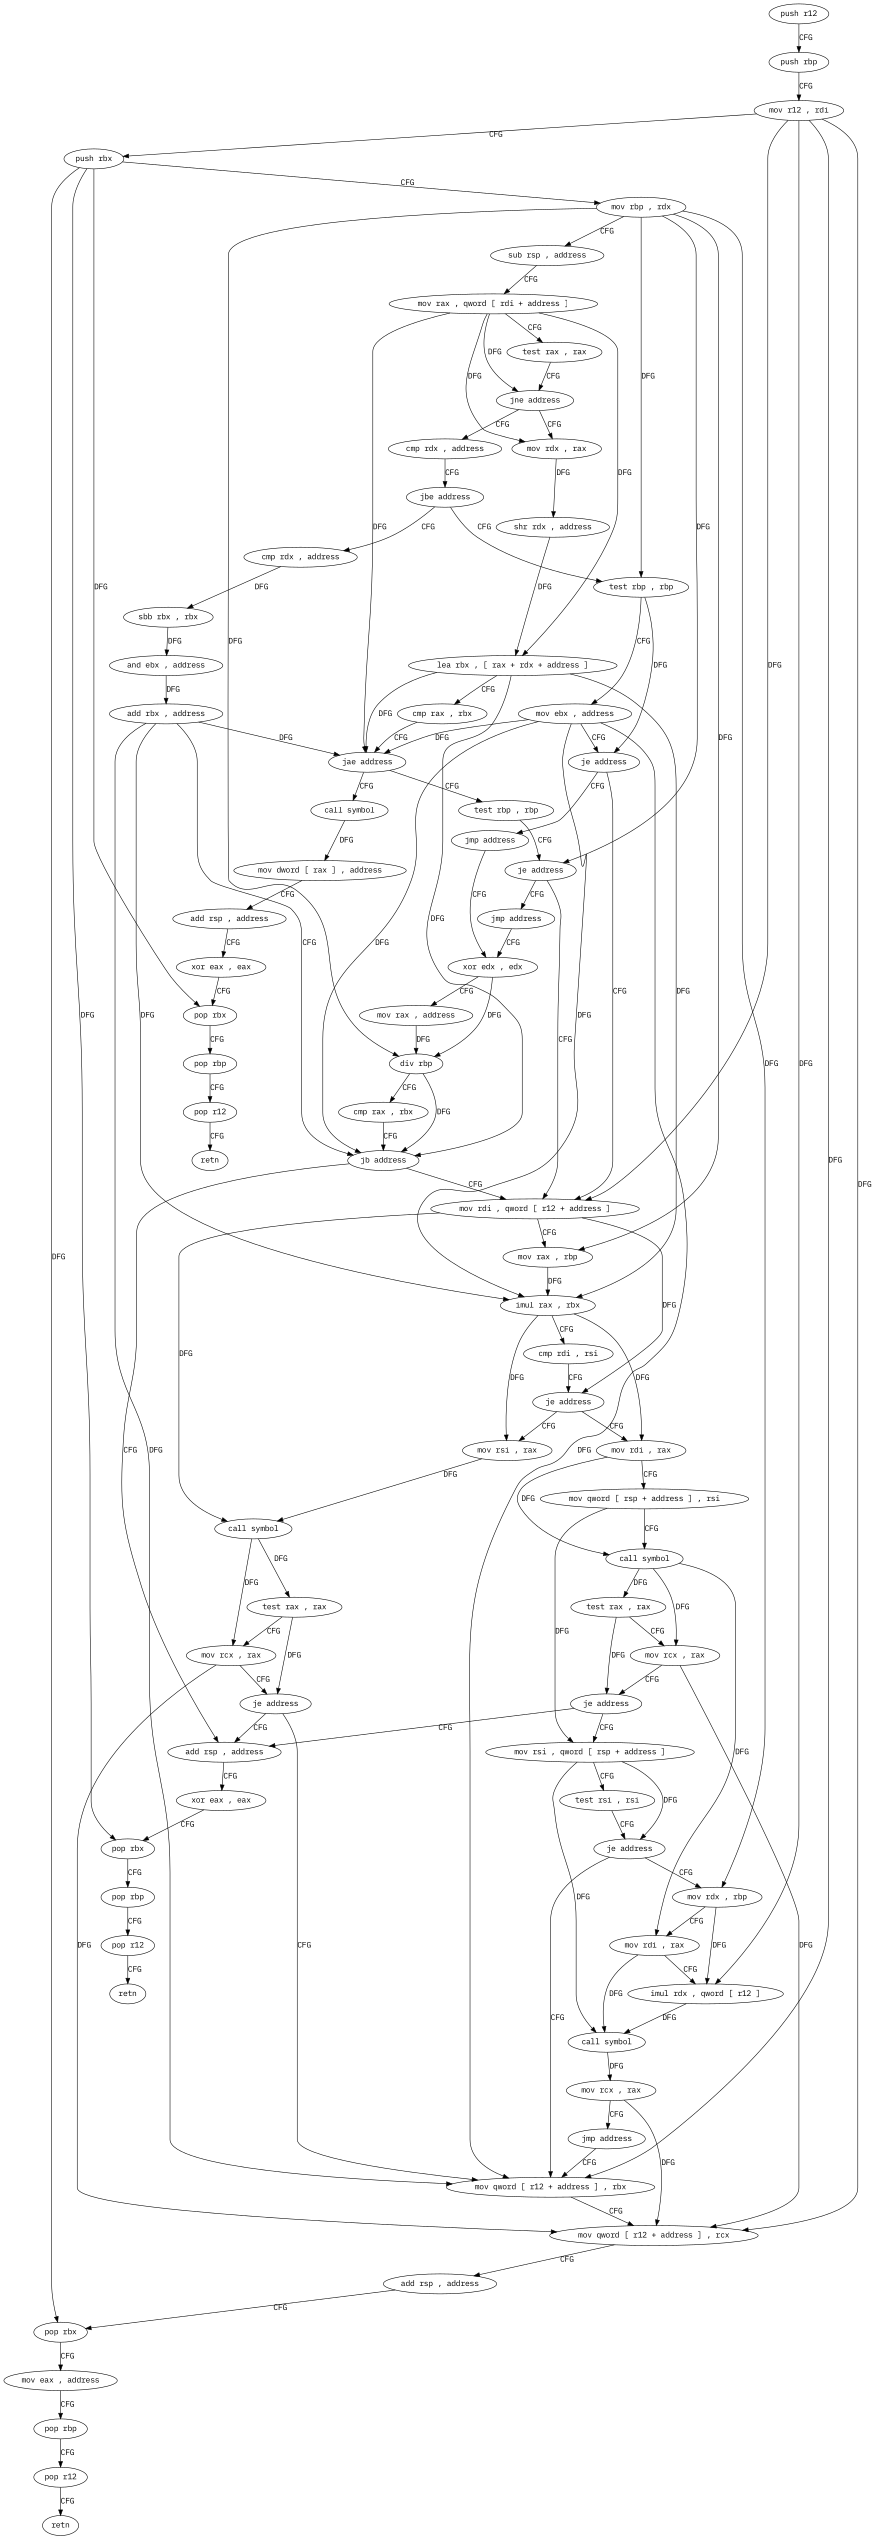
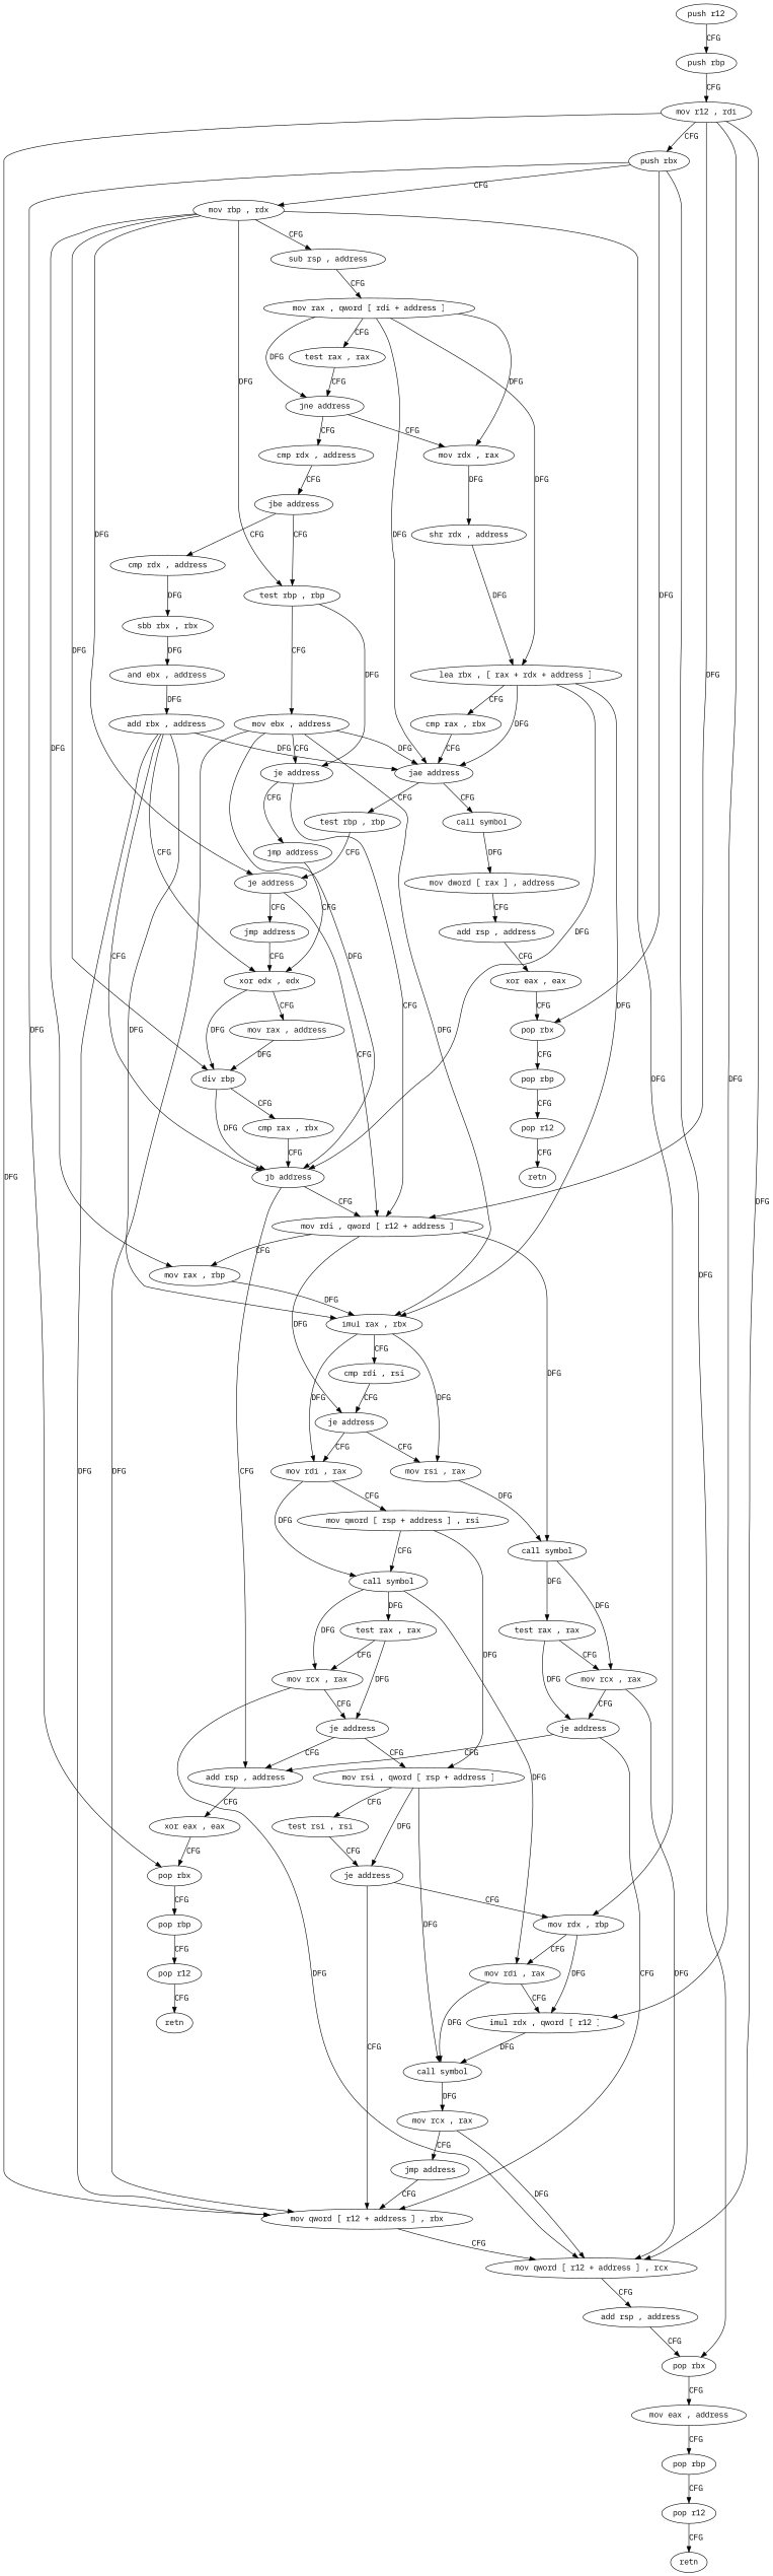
  digraph {
    fontname="IBM Plex Mono"
    node [fontname="IBM Plex Mono"]
    edge [fontname="IBM Plex Mono"]
    n1 [label="push r12"]
    n2 [label="push rbp"]
    n3 [label="mov r12 , rdi"]
    n4 [label="push rbx"]
    n5 [label="mov rdi , qword [ r12 + address ]"]
    n6 [label="mov qword [ r12 + address ] , rbx"]
    n7 [label="mov qword [ r12 + address ] , rcx"]
    n8 [label="imul rdx , qword [ r12 ]"]
    n9 [label="mov rbp , rdx"]
    n10 [label="pop rbx"]
    n11 [label="pop rbx"]
    n12 [label="pop rbx"]
    n13 [label="mov rax , rbp"]
    n14 [label="je address"]
    n15 [label="call symbol"]
    n16 [label="add rsp , address"]
    n17 [label="call symbol"]
    n18 [label="sub rsp , address"]
    n19 [label="test rbp , rbp"]
    n20 [label="je address"]
    n21 [label="div rbp"]
    n22 [label="mov rdx , rbp"]
    n23 [label="pop rbp"]
    n24 [label="pop rbp"]
    n25 [label="mov eax , address"]
    n26 [label="mov rax , qword [ rdi + address ]"]
    n27 [label="mov ebx , address"]
    n28 [label="je address"]
    n29 [label="jmp address"]
    n30 [label="imul rax , rbx"]
    n31 [label="jb address"]
    n32 [label="cmp rax , rbx"]
    n33 [label="mov rdi , rax"]
    n34 [label="test rax , rax"]
    n35 [label="jne address"]
    n36 [label="mov rdx , rax"]
    n37 [label="lea rbx , [ rax + rdx + address ]"]
    n38 [label="jae address"]
    n39 [label="cmp rdx , address"]
    n40 [label="shr rdx , address"]
    n41 [label="cmp rax , rbx"]
    n42 [label="call symbol"]
    n43 [label="test rbp , rbp"]
    n44 [label="jbe address"]
    n45 [label="cmp rdx , address"]
    n46 [label="cmp rdi , rsi"]
    n47 [label="mov rdi , rax"]
    n48 [label="mov rsi , rax"]
    n49 [label="add rsp , address"]
    n50 [label="mov dword [ rax ] , address"]
    n51 [label="add rsp , address"]
    n52 [label="sbb rbx , rbx"]
    n53 [label="jmp address"]
    n54 [label="and ebx , address"]
    n55 [label="xor eax , eax"]
    n56 [label="pop r12"]
    n57 [label=retn]
    n58 [label="xor edx , edx"]
    n59 [label="test rax , rax"]
    n60 [label="mov rcx , rax"]
    n61 [label="mov rax , address"]
    n62 [label="add rbx , address"]
    n63 [label="mov qword [ rsp + address ] , rsi"]
    n64 [label="call symbol"]
    n65 [label="mov rsi , qword [ rsp + address ]"]
    n66 [label="test rax , rax"]
    n67 [label="mov rcx , rax"]
    n68 [label="xor eax , eax"]
    n69 [label="pop r12"]
    n70 [label=retn]
    n71 [label="test rsi , rsi"]
    n72 [label="je address"]
    n73 [label="je address"]
    n74 [label="mov rcx , rax"]
    n75 [label="je address"]
    n76 [label="pop rbp"]
    n77 [label="pop r12"]
    n78 [label=retn]
    n79 [label="jmp address"]
    n1 -> n2 [label=CFG]
    n2 -> n3 [label=CFG]
    n3 -> n4 [label=CFG]
    n3 -> n5 [label=DFG]
    n3 -> n6 [label=DFG]
    n3 -> n7 [label=DFG]
    n3 -> n8 [label=DFG]
    n4 -> n9 [label=CFG]
    n4 -> n10 [label=DFG]
    n4 -> n11 [label=DFG]
    n4 -> n12 [label=DFG]
    n5 -> n13 [label=CFG]
    n5 -> n14 [label=DFG]
    n5 -> n15 [label=DFG]
    n6 -> n7 [label=CFG]
    n7 -> n16 [label=CFG]
    n8 -> n17 [label=DFG]
    n9 -> n13 [label=DFG]
    n9 -> n18 [label=CFG]
    n9 -> n19 [label=DFG]
    n9 -> n20 [label=DFG]
    n9 -> n21 [label=DFG]
    n9 -> n22 [label=DFG]
    n10 -> n23 [label=CFG]
    n11 -> n24 [label=CFG]
    n12 -> n25 [label=CFG]
    n13 -> n30 [label=DFG]
    n14 -> n47 [label=CFG]
    n14 -> n48 [label=CFG]
    n15 -> n59 [label=DFG]
    n15 -> n60 [label=DFG]
    n16 -> n12 [label=CFG]
    n17 -> n74 [label=DFG]
    n18 -> n26 [label=CFG]
    n19 -> n27 [label=CFG]
    n19 -> n28 [label=DFG]
    n20 -> n5 [label=CFG]
    n20 -> n29 [label=CFG]
    n21 -> n31 [label=DFG]
    n21 -> n32 [label=CFG]
    n22 -> n8 [label=DFG]
    n22 -> n33 [label=CFG]
    n23 -> n56 [label=CFG]
    n24 -> n69 [label=CFG]
    n25 -> n76 [label=CFG]
    n26 -> n34 [label=CFG]
    n26 -> n35 [label=DFG]
    n26 -> n36 [label=DFG]
    n26 -> n37 [label=DFG]
    n26 -> n38 [label=DFG]
    n27 -> n6 [label=DFG]
    n27 -> n28 [label=CFG]
    n27 -> n30 [label=DFG]
    n27 -> n31 [label=DFG]
    n27 -> n38 [label=DFG]
    n28 -> n5 [label=CFG]
    n28 -> n53 [label=CFG]
    n29 -> n58 [label=CFG]
    n30 -> n46 [label=CFG]
    n30 -> n47 [label=DFG]
    n30 -> n48 [label=DFG]
    n31 -> n5 [label=CFG]
    n31 -> n49 [label=CFG]
    n32 -> n31 [label=CFG]
    n33 -> n8 [label=CFG]
    n33 -> n17 [label=DFG]
    n34 -> n35 [label=CFG]
    n35 -> n36 [label=CFG]
    n35 -> n39 [label=CFG]
    n36 -> n40 [label=DFG]
    n37 -> n30 [label=DFG]
    n37 -> n31 [label=DFG]
    n37 -> n38 [label=DFG]
    n37 -> n41 [label=CFG]
    n38 -> n42 [label=CFG]
    n38 -> n43 [label=CFG]
    n39 -> n44 [label=CFG]
    n40 -> n37 [label=DFG]
    n41 -> n38 [label=CFG]
    n42 -> n50 [label=DFG]
    n43 -> n20 [label=CFG]
    n44 -> n19 [label=CFG]
    n44 -> n45 [label=CFG]
    n45 -> n52 [label=DFG]
    n46 -> n14 [label=CFG]
    n47 -> n63 [label=CFG]
    n47 -> n64 [label=DFG]
    n48 -> n15 [label=DFG]
    n49 -> n68 [label=CFG]
    n50 -> n51 [label=CFG]
    n51 -> n55 [label=CFG]
    n52 -> n54 [label=DFG]
    n53 -> n58 [label=CFG]
    n54 -> n62 [label=DFG]
    n55 -> n10 [label=CFG]
    n56 -> n57 [label=CFG]
    n58 -> n21 [label=DFG]
    n58 -> n61 [label=CFG]
    n59 -> n60 [label=CFG]
    n59 -> n75 [label=DFG]
    n60 -> n7 [label=DFG]
    n60 -> n75 [label=CFG]
    n61 -> n21 [label=DFG]
    n62 -> n6 [label=DFG]
    n62 -> n30 [label=DFG]
    n62 -> n31 [label=CFG]
    n62 -> n38 [label=DFG]
+   n62 -> n58 [label=CFG]
    n63 -> n64 [label=CFG]
    n63 -> n65 [label=DFG]
    n64 -> n33 [label=DFG]
    n64 -> n66 [label=DFG]
    n64 -> n67 [label=DFG]
    n65 -> n17 [label=DFG]
    n65 -> n71 [label=CFG]
    n65 -> n72 [label=DFG]
    n66 -> n67 [label=CFG]
    n66 -> n73 [label=DFG]
    n67 -> n7 [label=DFG]
    n67 -> n73 [label=CFG]
    n68 -> n11 [label=CFG]
    n69 -> n70 [label=CFG]
    n71 -> n72 [label=CFG]
    n72 -> n6 [label=CFG]
    n72 -> n22 [label=CFG]
    n73 -> n49 [label=CFG]
    n73 -> n65 [label=CFG]
    n74 -> n7 [label=DFG]
    n74 -> n79 [label=CFG]
    n75 -> n6 [label=CFG]
    n75 -> n49 [label=CFG]
    n76 -> n77 [label=CFG]
    n77 -> n78 [label=CFG]
    n79 -> n6 [label=CFG]
  }
